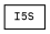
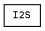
  digraph {
    rankdir=LR
    fontname="IBM Plex Mono"
-   n1 [color=black fillcolor=white fontname="IBM Plex Mono" fontsize=10 height=0.2 label=I5S shape=record style=filled width=0.4]
+   n1 [color=black fillcolor=white fontname="IBM Plex Mono" fontsize=10 height=0.2 label=I2S shape=record style=filled width=0.4]
  }
